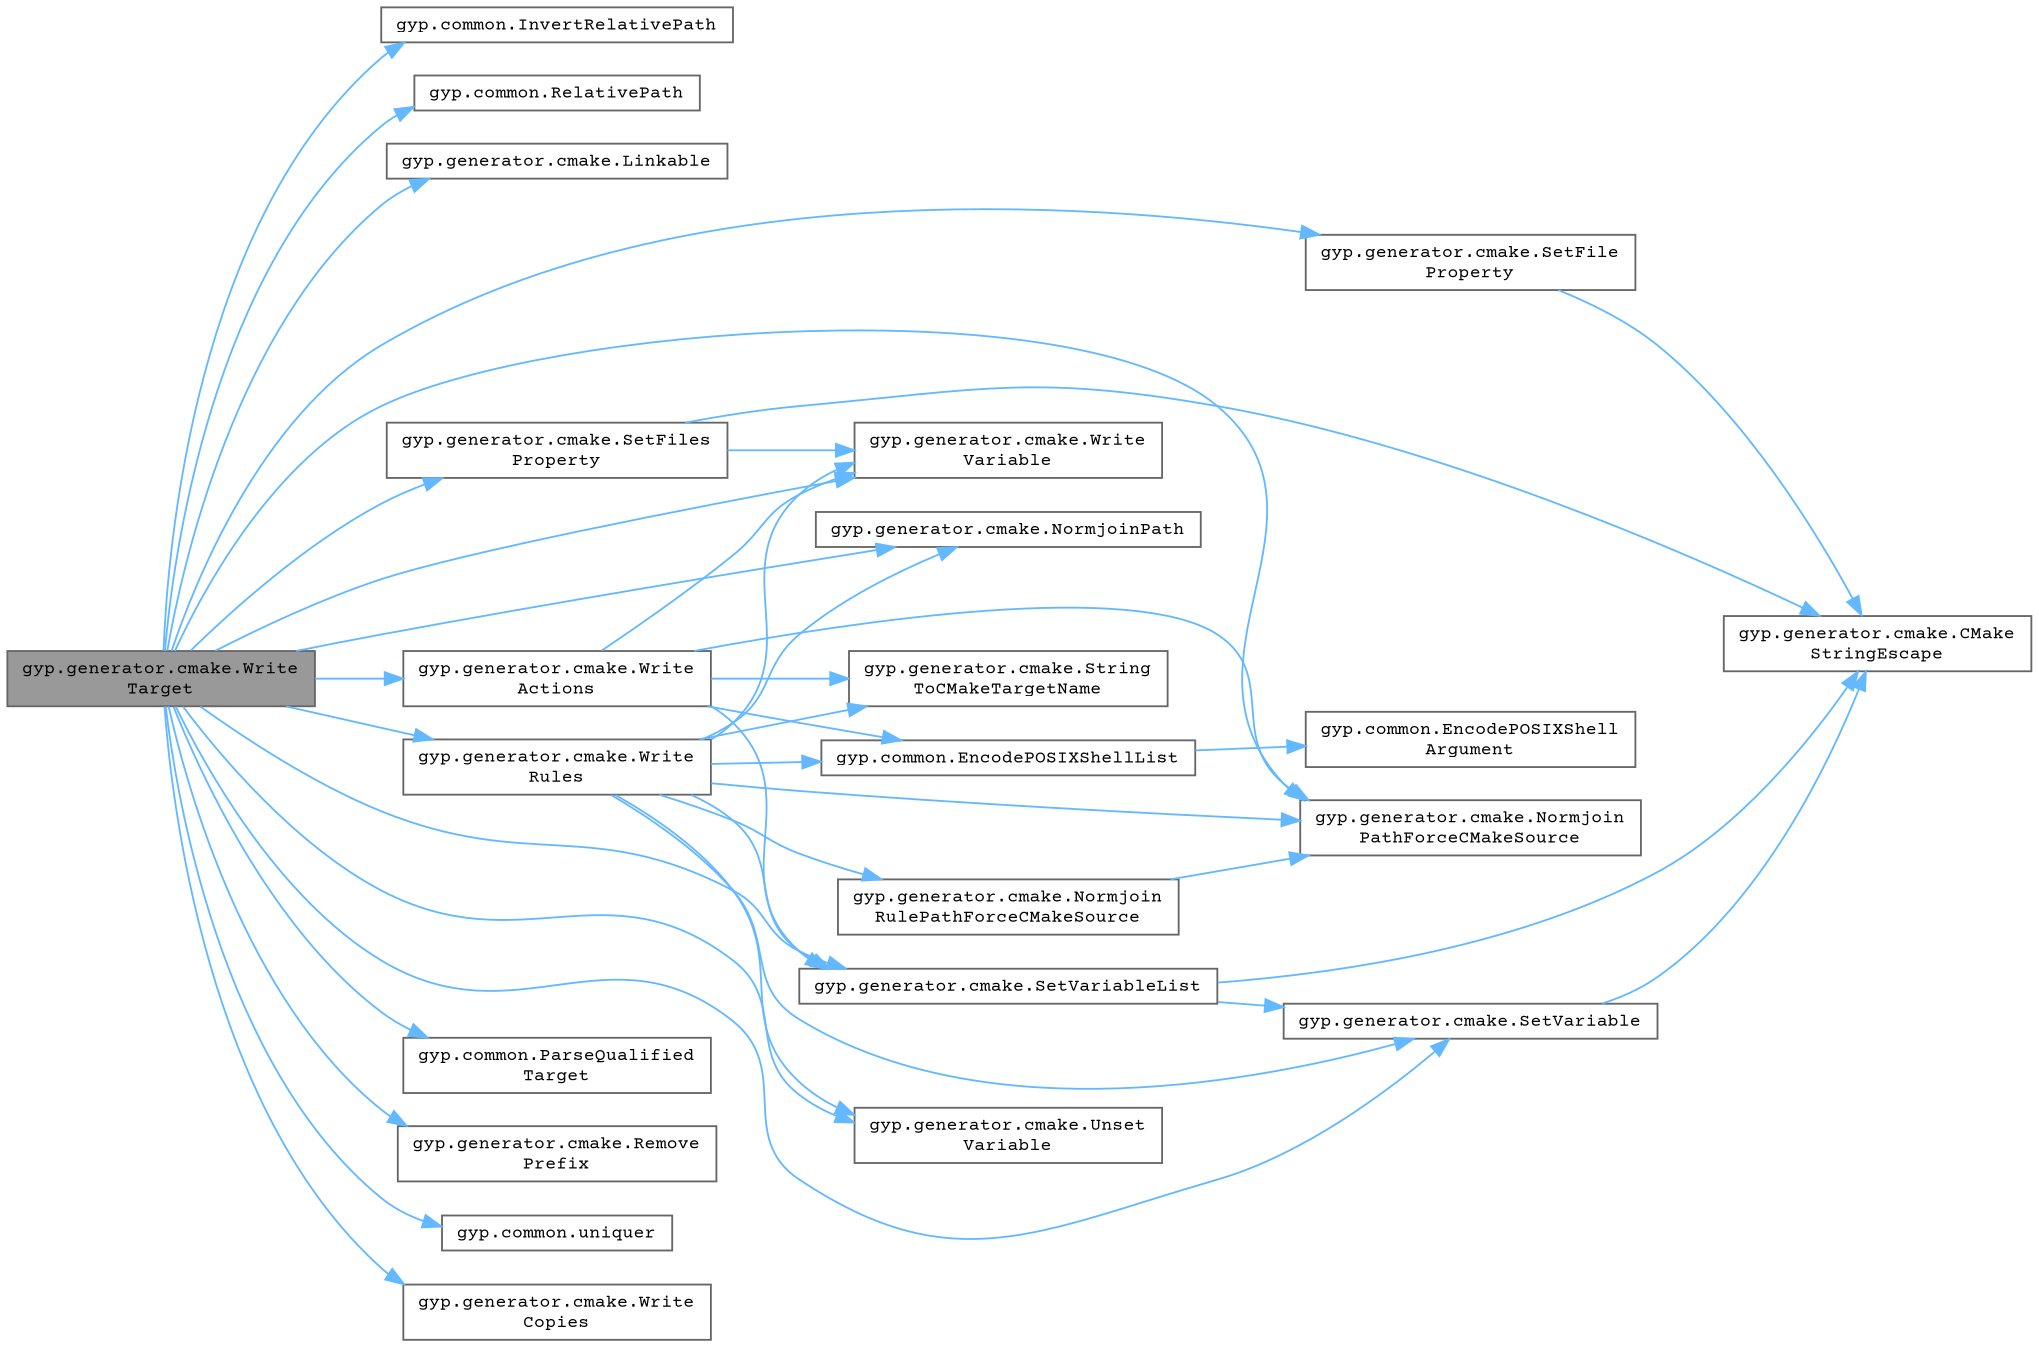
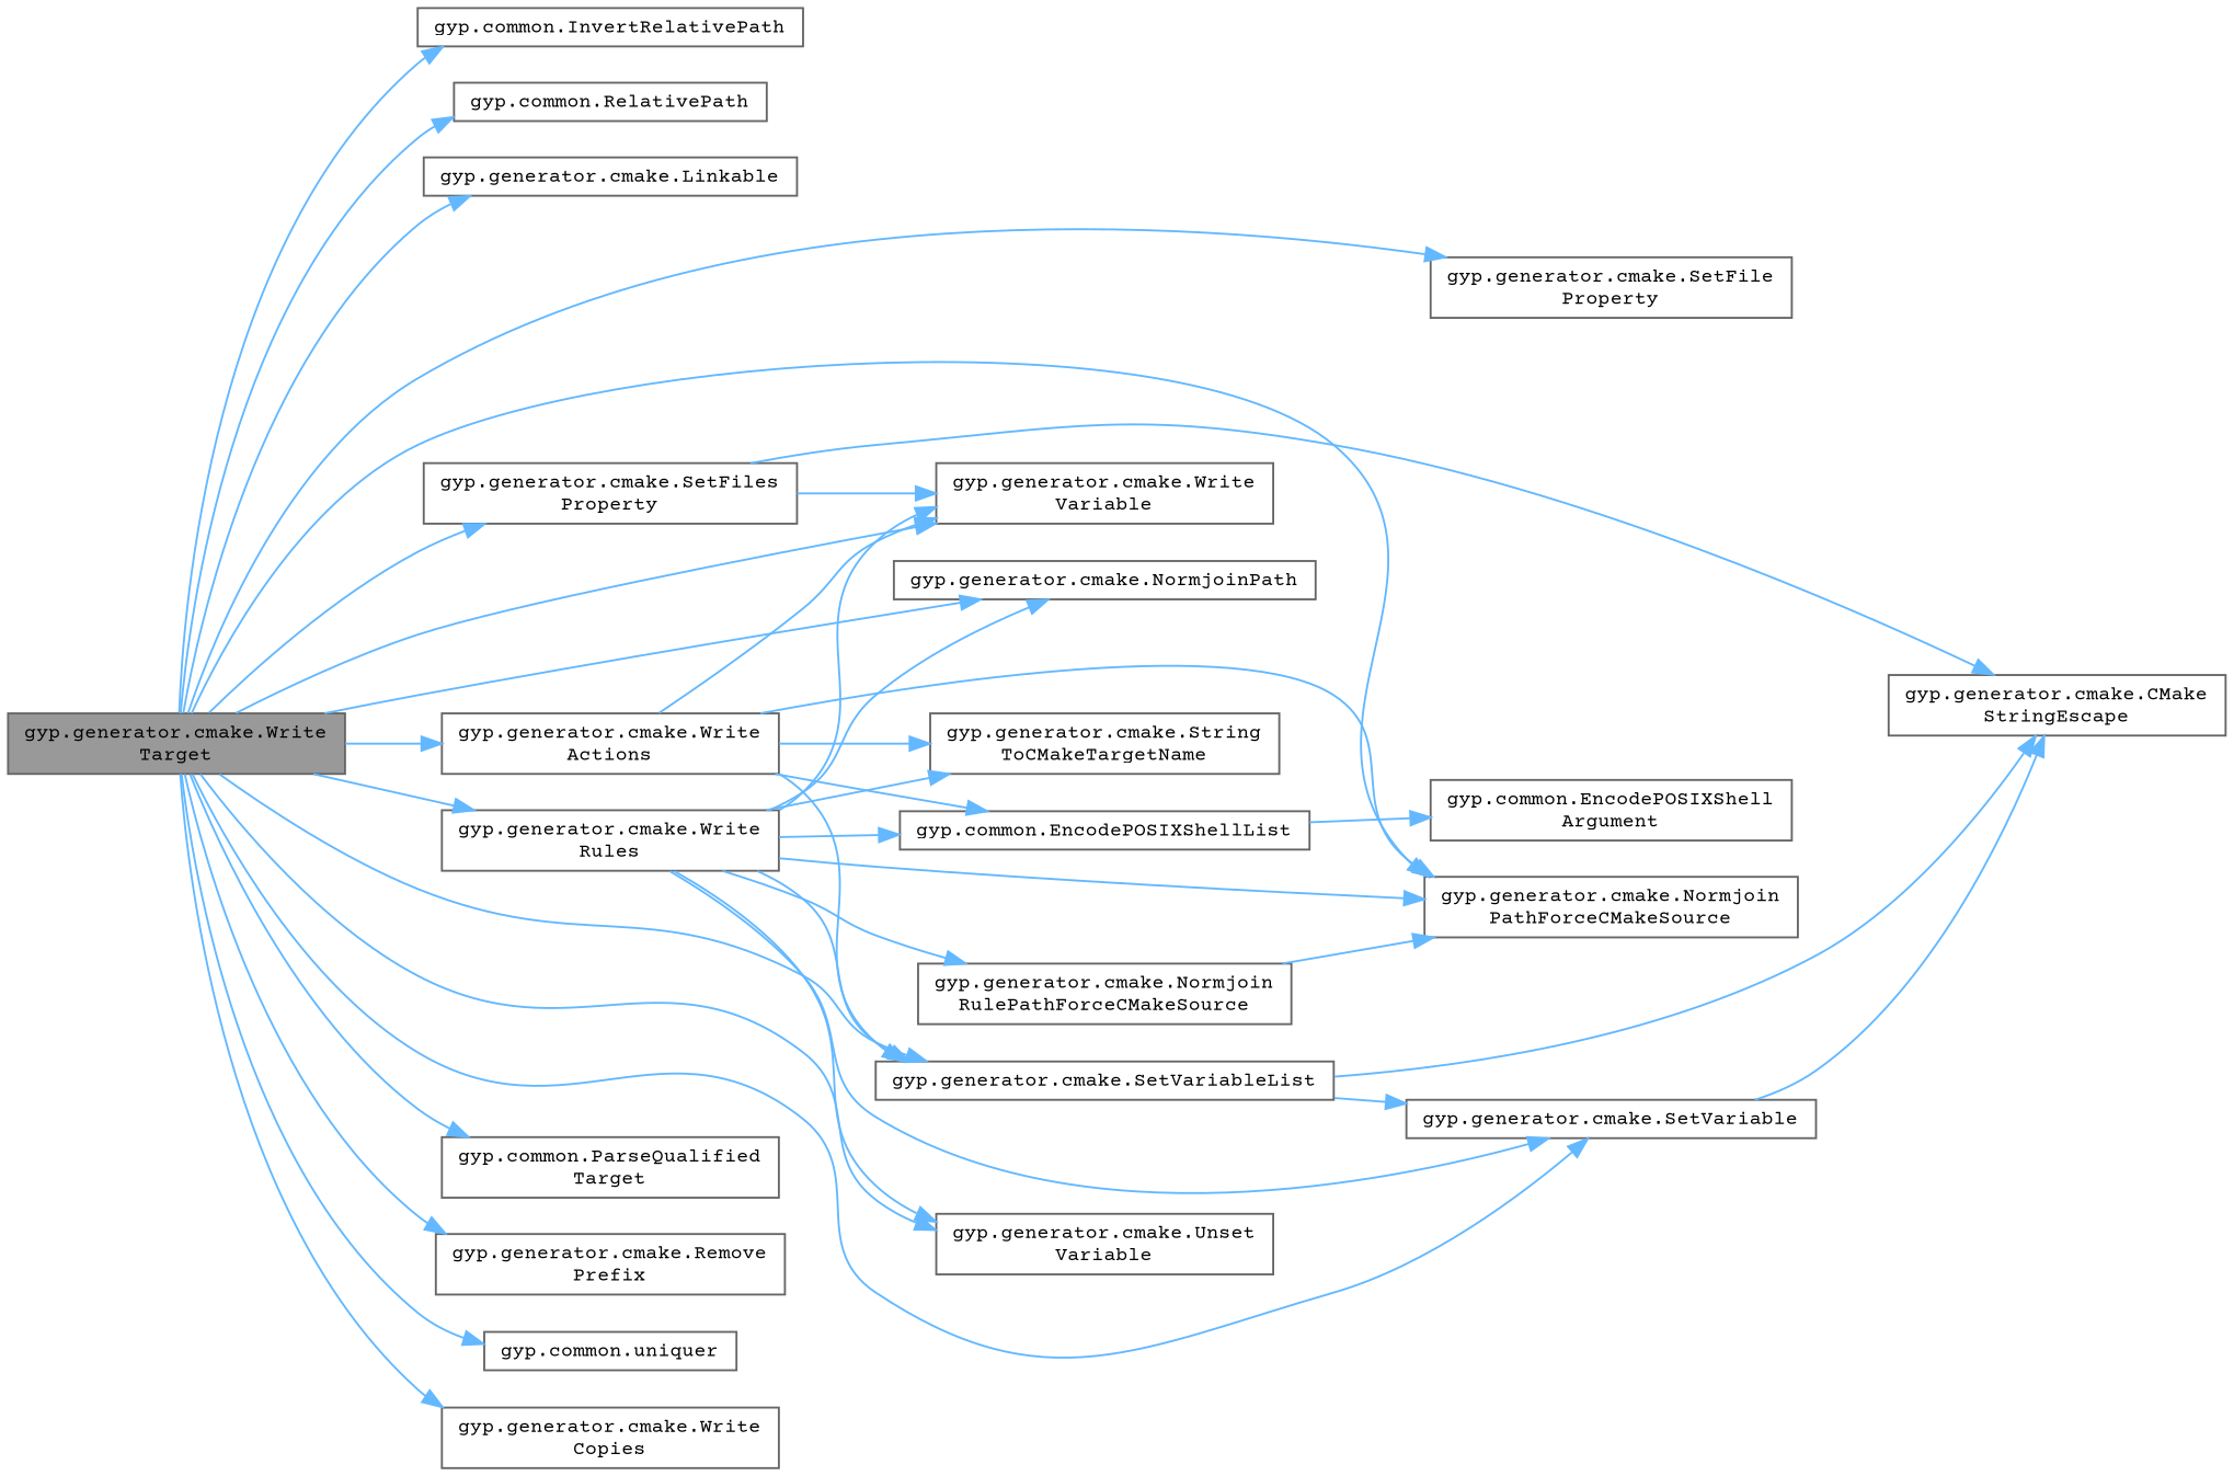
  digraph {
    fontname="Courier Prime"
    rankdir=LR
    node [color=grey40 fillcolor=white fontname="Courier Prime" fontsize=10 shape=box style=filled]
    edge [color=steelblue1 fontname="Courier Prime" fontsize=10 labelfontname=Helvetica labelfontsize=10 style=solid]
    n1 [color=gray40 fillcolor=grey60 fontcolor=black height=0.2 label="gyp.generator.cmake.Write\lTarget" width=0.4]
    n2 [height=0.2 label="gyp.common.InvertRelativePath" width=0.4]
    n3 [height=0.2 label="gyp.common.RelativePath" width=0.4]
    n4 [height=0.2 label="gyp.generator.cmake.Linkable" width=0.4]
    n5 [height=0.2 label="gyp.generator.cmake.NormjoinPath" width=0.4]
    n6 [height=0.2 label="gyp.generator.cmake.Normjoin\lPathForceCMakeSource" width=0.4]
    n7 [height=0.2 label="gyp.common.ParseQualified\lTarget" width=0.4]
    n8 [height=0.2 label="gyp.generator.cmake.Remove\lPrefix" width=0.4]
    n9 [height=0.2 label="gyp.generator.cmake.SetFile\lProperty" width=0.4]
    n10 [height=0.2 label="gyp.generator.cmake.SetFiles\lProperty" width=0.4]
    n11 [height=0.2 label="gyp.generator.cmake.Write\lVariable" width=0.4]
    n12 [height=0.2 label="gyp.generator.cmake.SetVariable" width=0.4]
    n13 [height=0.2 label="gyp.generator.cmake.SetVariableList" width=0.4]
    n14 [height=0.2 label="gyp.common.uniquer" width=0.4]
    n15 [height=0.2 label="gyp.generator.cmake.Unset\lVariable" width=0.4]
    n16 [height=0.2 label="gyp.generator.cmake.Write\lActions" width=0.4]
    n17 [height=0.2 label="gyp.generator.cmake.Write\lCopies" width=0.4]
    n18 [height=0.2 label="gyp.generator.cmake.Write\lRules" width=0.4]
    n19 [height=0.2 label="gyp.generator.cmake.CMake\lStringEscape" width=0.4]
    n20 [height=0.2 label="gyp.common.EncodePOSIXShellList" width=0.4]
    n21 [height=0.2 label="gyp.generator.cmake.String\lToCMakeTargetName" width=0.4]
    n22 [height=0.2 label="gyp.generator.cmake.Normjoin\lRulePathForceCMakeSource" width=0.4]
    n23 [height=0.2 label="gyp.common.EncodePOSIXShell\lArgument" width=0.4]
    n1 -> n2
    n1 -> n3
    n1 -> n4
    n1 -> n5
    n1 -> n6
    n1 -> n7
    n1 -> n8
    n1 -> n9
    n1 -> n10
    n1 -> n11
    n1 -> n12
    n1 -> n13
    n1 -> n14
    n1 -> n15
    n1 -> n16
    n1 -> n17
    n1 -> n18
-   n9 -> n19
    n10 -> n11
    n10 -> n19
    n12 -> n19
    n13 -> n12
    n13 -> n19
    n16 -> n6
    n16 -> n11
    n16 -> n13
    n16 -> n20
    n16 -> n21
    n18 -> n5
    n18 -> n6
    n18 -> n11
    n18 -> n12
    n18 -> n13
    n18 -> n15
    n18 -> n20
    n18 -> n21
    n18 -> n22
    n20 -> n23
    n22 -> n6
  }
